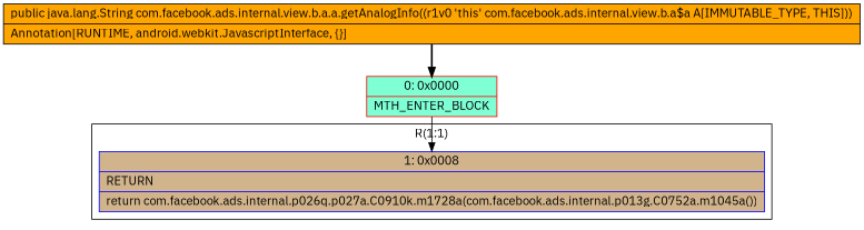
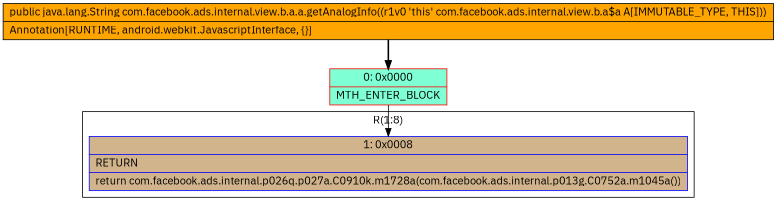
  digraph {
    fontname="IBM Plex Sans"
    node [shape=record style=filled fontname="IBM Plex Sans"]
    edge [fontname="IBM Plex Sans"]
    n1 [color=blue label="{1\:\ 0x0008|RETURN\l|return com.facebook.ads.internal.p026q.p027a.C0910k.m1728a(com.facebook.ads.internal.p013g.C0752a.m1045a())\l}" fillcolor=tan]
    n2 [color=red label="{0\:\ 0x0000|MTH_ENTER_BLOCK\l}" fillcolor=aquamarine]
    n3 [label="{public java.lang.String com.facebook.ads.internal.view.b.a.a.getAnalogInfo((r1v0 'this' com.facebook.ads.internal.view.b.a$a A[IMMUTABLE_TYPE, THIS]))  | Annotation[RUNTIME, android.webkit.JavascriptInterface, \{\}]\l}" fillcolor=orange]
    subgraph cluster_1 {
-     label="R(1:1)"
+     label="R(1:8)"
      n1
    }
    n2 -> n1 [style=solid]
    n3 -> n2 [style=bold]
  }
